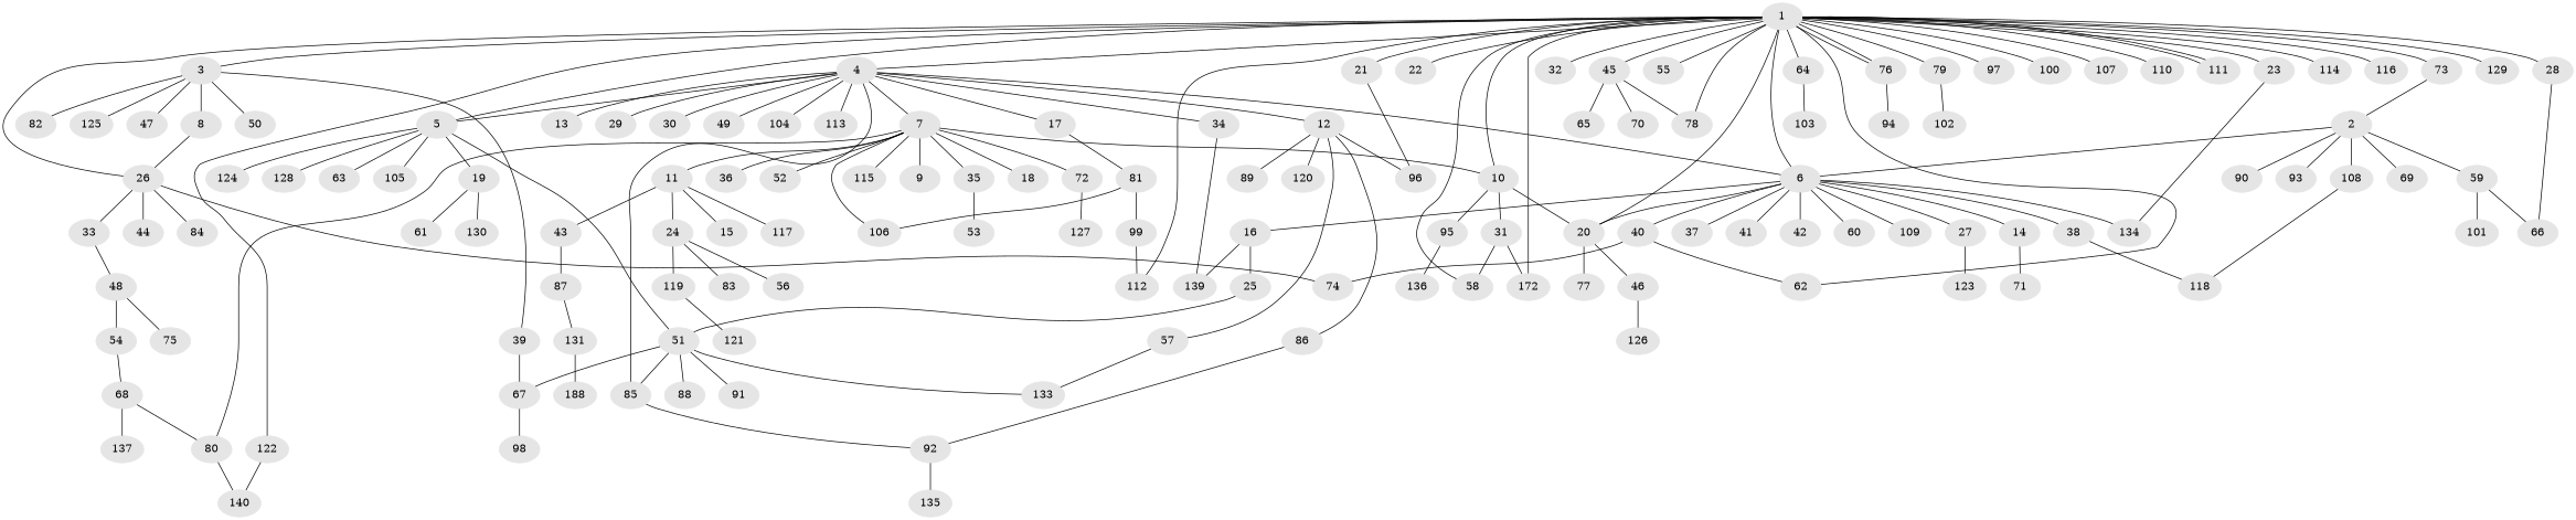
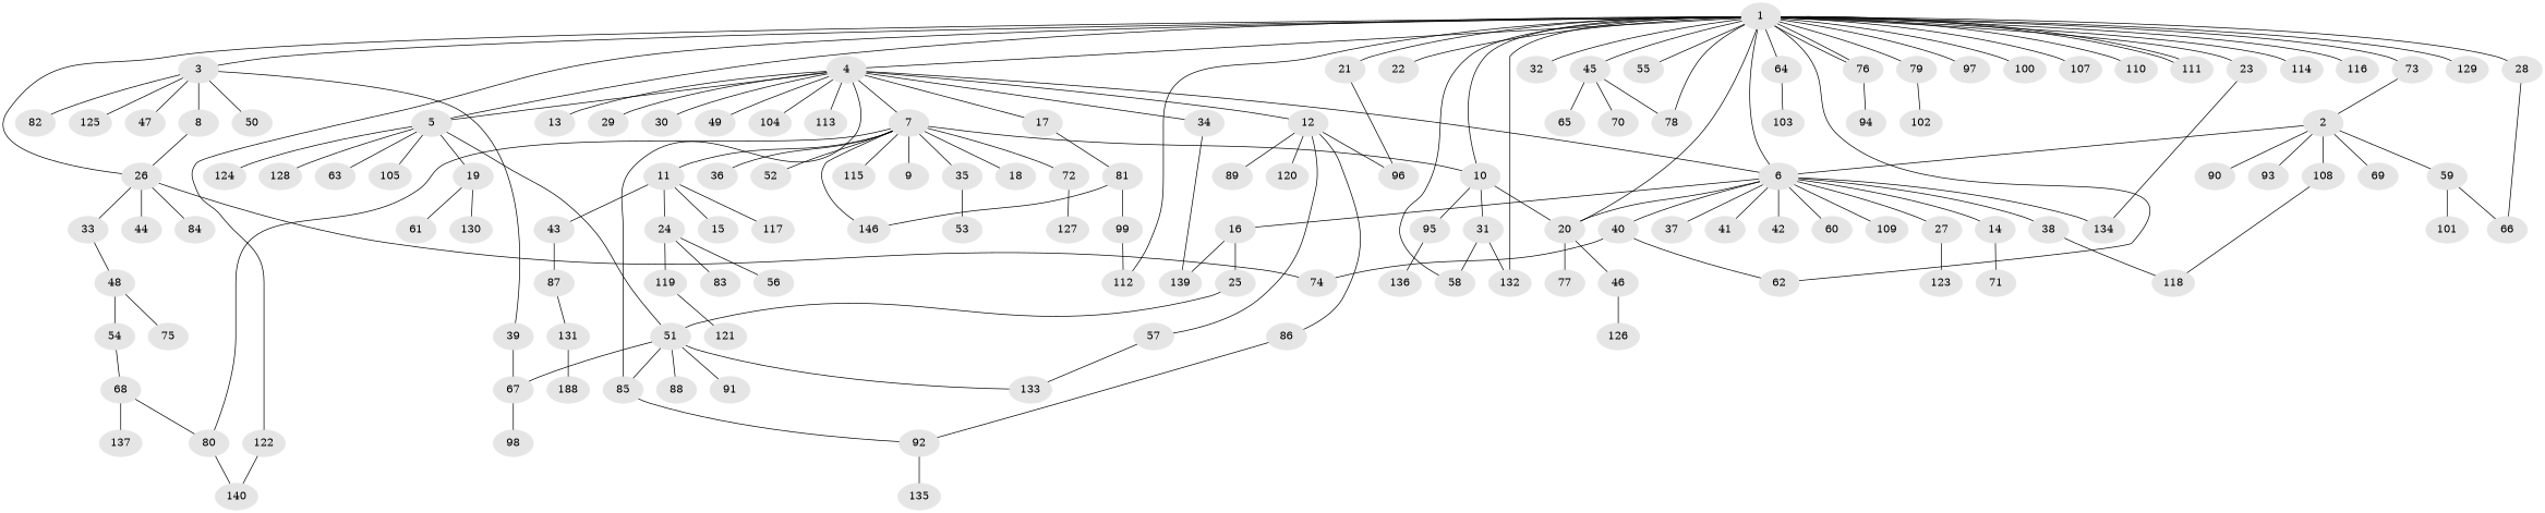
  graph {
    node [color=gray90 style=filled]
    1
    3
    4
    5
    6
    10
    20
    21
    22
    23
    26
    28
    32
    45
    55
    58
    62
    64
    73
    76
    78
    79
    97
    100
    107
    110
    111
    112
    114
    116
    122
    129
-   132 [label=172]
+   132
    2
    59
    69
    90
    93
    108
    8
    39
    47
    50
    82
    125
    7
    12
    13
    17
    29
    30
    34
    49
    85
    104
    113
    19
    51
    63
    105
    124
    128
    14
    16
    27
    37
    38
    40
    41
    42
    60
    109
    134
    31
    95
    46
    77
    96
    33
    44
    74
    84
    66
    65
    70
    103
    94
    102
    140
    101
    118
    67
    9
    11
    18
    35
    36
    52
    72
    80
-   106
+   106 [label=146]
    115
    57
    86
    89
    120
    81
    139
    92
    61
    130
    88
    91
    133
    71
    25
    123
    15
    24
    43
    117
    53
    127
    136
    56
    83
    119
    87
    99
    126
    121
    48
    54
    75
    98
    131
    68
    137
    135
    n140 [label=188]
    1 -- 3
    1 -- 4
    1 -- 5
    1 -- 6
    1 -- 10
    1 -- 20
    1 -- 21
    1 -- 22
    1 -- 23
    1 -- 26
    1 -- 28
    1 -- 32
    1 -- 45
    1 -- 55
    1 -- 58
    1 -- 62
    1 -- 64
    1 -- 73
    1 -- 76
    1 -- 76
    1 -- 78
    1 -- 79
    1 -- 97
    1 -- 100
    1 -- 107
    1 -- 110
    1 -- 111
    1 -- 111
    1 -- 112
    1 -- 114
    1 -- 116
    1 -- 122
    1 -- 129
    1 -- 132
    3 -- 8
    3 -- 39
    3 -- 47
    3 -- 50
    3 -- 82
    3 -- 125
    4 -- 5
    4 -- 6
    4 -- 7
    4 -- 12
    4 -- 13
    4 -- 17
    4 -- 29
    4 -- 30
    4 -- 34
    4 -- 49
    4 -- 85
    4 -- 104
    4 -- 113
    5 -- 19
    5 -- 51
    5 -- 63
    5 -- 105
    5 -- 124
    5 -- 128
    6 -- 20
    6 -- 14
    6 -- 16
    6 -- 27
    6 -- 37
    6 -- 38
    6 -- 40
    6 -- 41
    6 -- 42
    6 -- 60
    6 -- 109
    6 -- 134
    10 -- 20
    10 -- 31
    10 -- 95
    20 -- 46
    20 -- 77
    21 -- 96
    23 -- 134
    26 -- 33
    26 -- 44
    26 -- 74
    26 -- 84
    28 -- 66
    45 -- 78
    45 -- 65
    45 -- 70
    64 -- 103
    73 -- 2
    76 -- 94
    79 -- 102
    122 -- 140
    2 -- 6
    2 -- 59
    2 -- 69
    2 -- 90
    2 -- 93
    2 -- 108
    59 -- 66
    59 -- 101
    108 -- 118
    8 -- 26
    39 -- 67
    7 -- 10
    7 -- 9
    7 -- 11
    7 -- 18
    7 -- 35
    7 -- 36
    7 -- 52
    7 -- 72
    7 -- 80
    7 -- 106
    7 -- 115
    12 -- 96
    12 -- 57
    12 -- 86
    12 -- 89
    12 -- 120
    17 -- 81
    34 -- 139
    85 -- 92
    19 -- 61
    19 -- 130
    51 -- 85
    51 -- 67
    51 -- 88
    51 -- 91
    51 -- 133
    14 -- 71
    16 -- 139
    16 -- 25
    27 -- 123
    38 -- 118
    40 -- 62
    40 -- 74
    31 -- 58
    31 -- 132
    95 -- 136
    46 -- 126
    33 -- 48
    67 -- 98
    11 -- 15
    11 -- 24
    11 -- 43
    11 -- 117
    35 -- 53
    72 -- 127
    80 -- 140
    57 -- 133
    86 -- 92
    81 -- 106
    81 -- 99
    92 -- 135
    25 -- 51
    24 -- 56
    24 -- 83
    24 -- 119
    43 -- 87
    119 -- 121
    87 -- 131
    99 -- 112
    48 -- 54
    48 -- 75
    54 -- 68
    131 -- n140
    68 -- 80
    68 -- 137
  }
